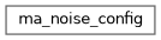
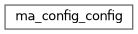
  digraph {
    rankdir=LR
-   n1 [color=grey40 fillcolor=white fontname=Helvetica fontsize=10 height=0.2 label=ma_noise_config shape=box style=filled width=0.4]
+   n1 [color=grey40 fillcolor=white fontname=Helvetica fontsize=10 height=0.2 label=ma_config_config shape=box style=filled width=0.4]
  }
